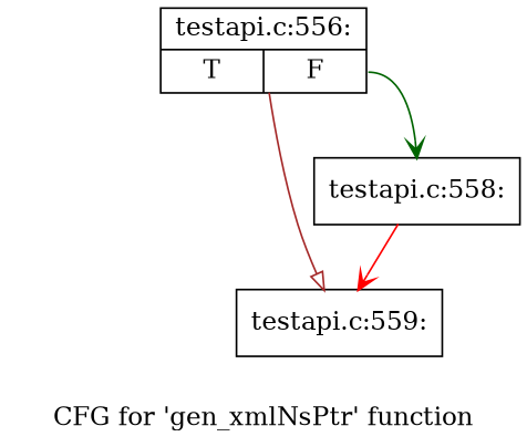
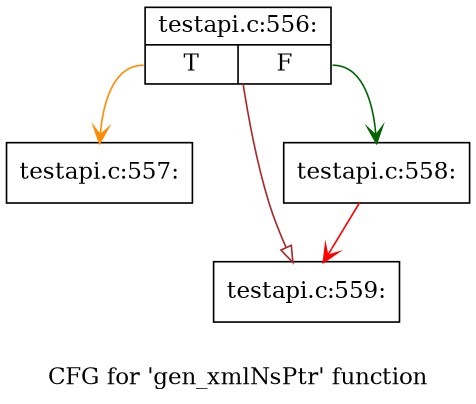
  digraph {
    label="CFG for 'gen_xmlNsPtr' function"
    node [shape=record]
    edge [arrowhead=vee]
    n1 [label="{testapi.c:556:|{<s0>T|<s1>F}}"]
+   n2 [label="{testapi.c:557:}"]
    n3 [label="{testapi.c:558:}"]
    n4 [label="{testapi.c:559:}"]
+   n1 -> n2 [color=darkorange tailport=s0]
    n1 -> n3 [color=darkgreen tailport=s1]
    n1 -> n4 [arrowhead=onormal color=brown]
    n3 -> n4 [color=red]
  }
